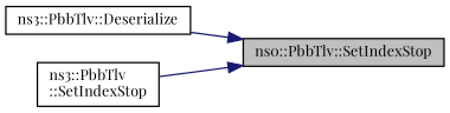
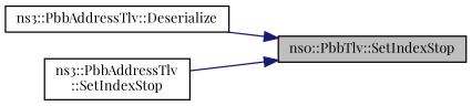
  digraph {
    fontname="Playfair Display"
    rankdir=RL
    node [color=black fillcolor=white fontname="Playfair Display" fontsize=10 shape=record style=filled]
    edge [color=midnightblue dir=back fontname="Playfair Display" fontsize=10 labelfontname=Helvetica labelfontsize=10 style=solid]
    n1 [fillcolor=grey75 fontcolor=black height=0.2 label="ns0::PbbTlv::SetIndexStop" width=0.4]
-   n2 [height=0.2 label="ns3::PbbTlv::Deserialize" width=0.4]
-   n3 [height=0.2 label="ns3::PbbTlv\l::SetIndexStop" width=0.4]
+   n2 [height=0.2 label="ns3::PbbAddressTlv::Deserialize" width=0.4]
+   n3 [height=0.2 label="ns3::PbbAddressTlv\l::SetIndexStop" width=0.4]
    n1 -> n2
    n1 -> n3
  }
